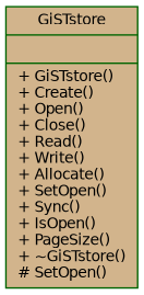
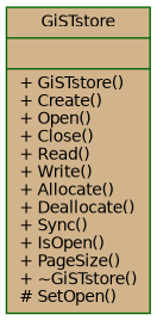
  digraph {
-   n1 [color=darkgreen fillcolor=tan fontcolor=black fontname=Helvetica fontsize=10 height=0.2 label="{GiSTstore\n||+ GiSTstore()\l+ Create()\l+ Open()\l+ Close()\l+ Read()\l+ Write()\l+ Allocate()\l+ SetOpen()\l+ Sync()\l+ IsOpen()\l+ PageSize()\l+ ~GiSTstore()\l# SetOpen()\l}" shape=record style=filled width=0.4]
+   n1 [color=darkgreen fillcolor=tan fontcolor=black fontname=Helvetica fontsize=10 height=0.2 label="{GiSTstore\n||+ GiSTstore()\l+ Create()\l+ Open()\l+ Close()\l+ Read()\l+ Write()\l+ Allocate()\l+ Deallocate()\l+ Sync()\l+ IsOpen()\l+ PageSize()\l+ ~GiSTstore()\l# SetOpen()\l}" shape=record style=filled width=0.4]
  }
